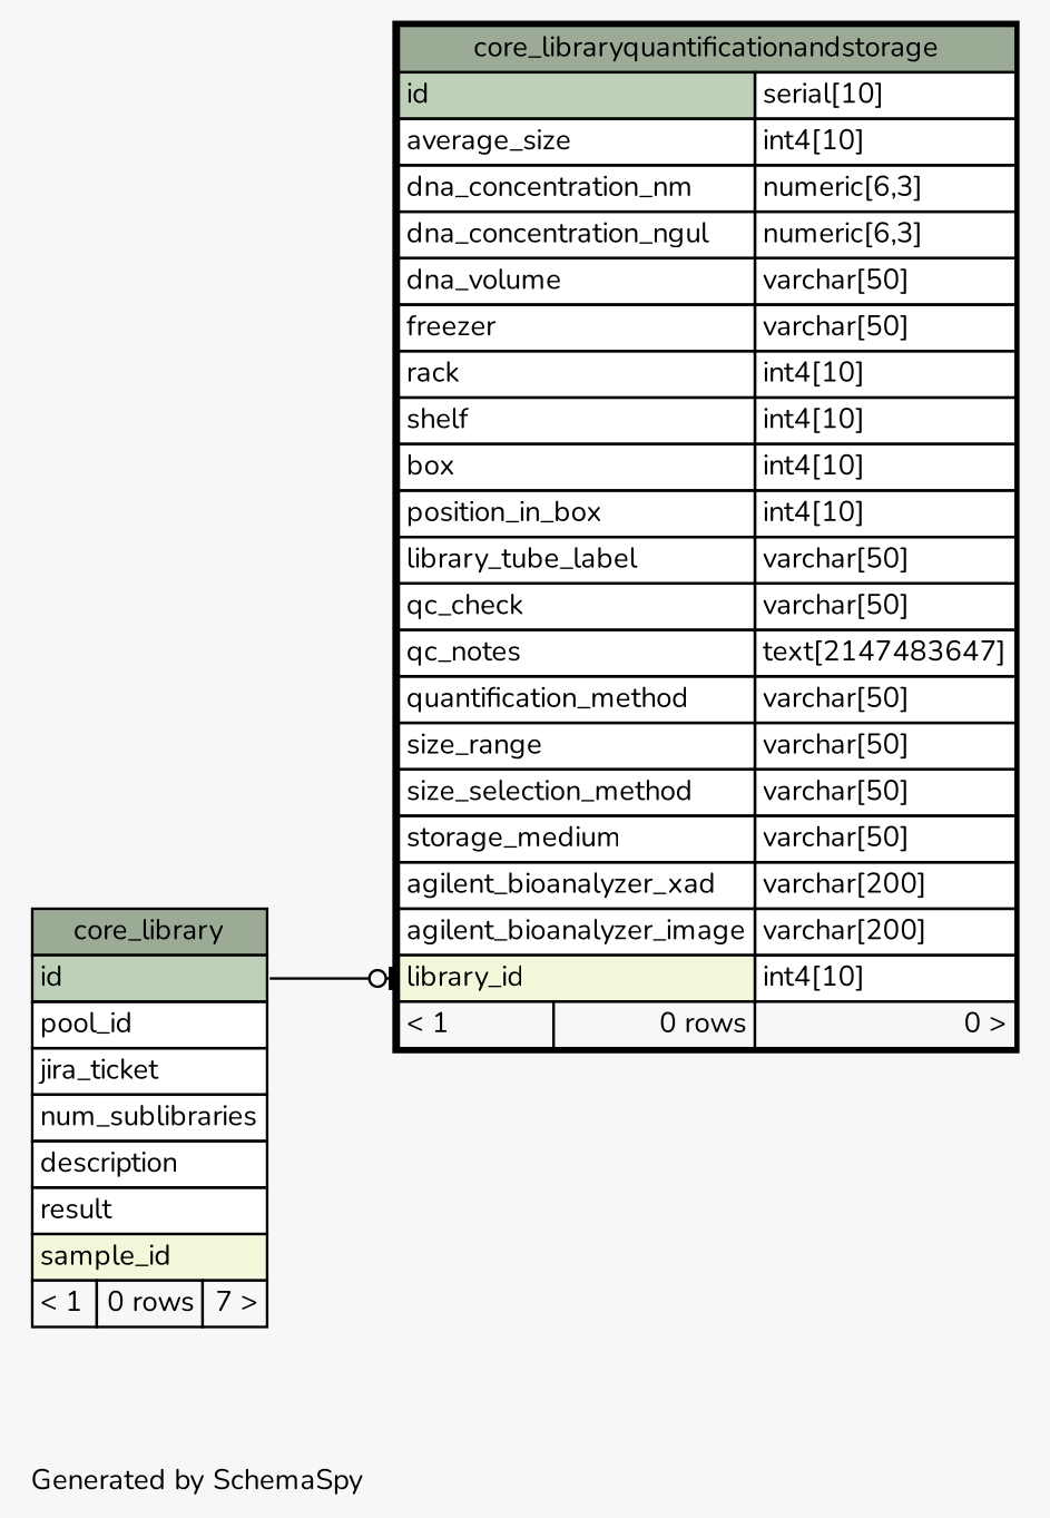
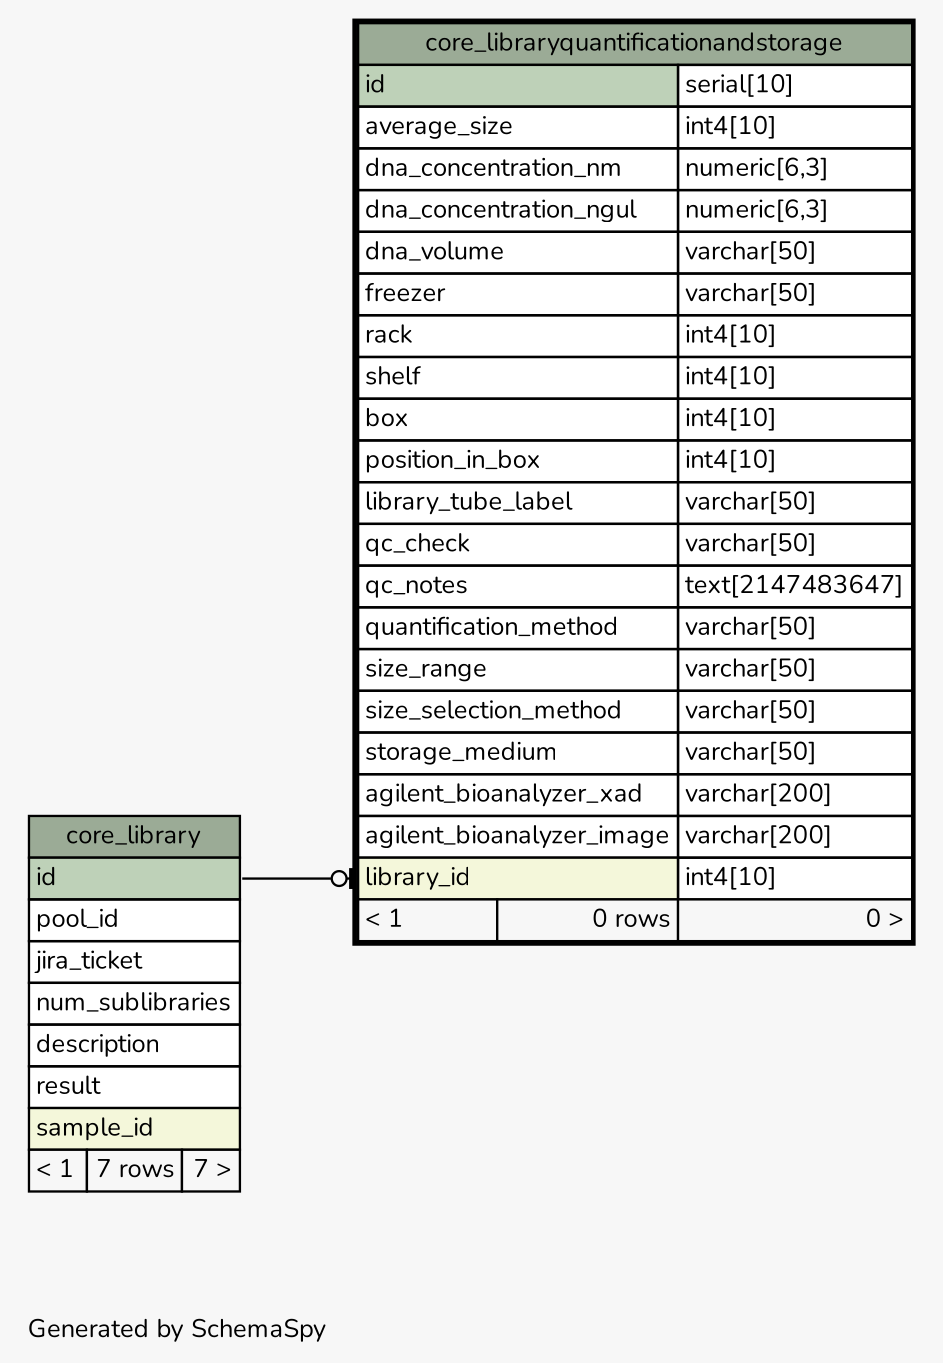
  digraph {
    bgcolor="#f7f7f7"
    fontname=Nunito
    fontsize=11
    label="\nGenerated by SchemaSpy"
    labeljust=l
    nodesep=0.18
    rankdir=RL
    ranksep=0.46
    node [fontname=Nunito fontsize=11 shape=plaintext]
    n1 [label=<     <TABLE BORDER="2" CELLBORDER="1" CELLSPACING="0" BGCOLOR="#ffffff">       <TR><TD COLSPAN="3" BGCOLOR="#9bab96" ALIGN="CENTER">core_libraryquantificationandstorage</TD></TR>       <TR><TD PORT="id" COLSPAN="2" BGCOLOR="#bed1b8" ALIGN="LEFT">id</TD><TD PORT="id.type" ALIGN="LEFT">serial[10]</TD></TR>       <TR><TD PORT="average_size" COLSPAN="2" ALIGN="LEFT">average_size</TD><TD PORT="average_size.type" ALIGN="LEFT">int4[10]</TD></TR>       <TR><TD PORT="dna_concentration_nm" COLSPAN="2" ALIGN="LEFT">dna_concentration_nm</TD><TD PORT="dna_concentration_nm.type" ALIGN="LEFT">numeric[6,3]</TD></TR>       <TR><TD PORT="dna_concentration_ngul" COLSPAN="2" ALIGN="LEFT">dna_concentration_ngul</TD><TD PORT="dna_concentration_ngul.type" ALIGN="LEFT">numeric[6,3]</TD></TR>       <TR><TD PORT="dna_volume" COLSPAN="2" ALIGN="LEFT">dna_volume</TD><TD PORT="dna_volume.type" ALIGN="LEFT">varchar[50]</TD></TR>       <TR><TD PORT="freezer" COLSPAN="2" ALIGN="LEFT">freezer</TD><TD PORT="freezer.type" ALIGN="LEFT">varchar[50]</TD></TR>       <TR><TD PORT="rack" COLSPAN="2" ALIGN="LEFT">rack</TD><TD PORT="rack.type" ALIGN="LEFT">int4[10]</TD></TR>       <TR><TD PORT="shelf" COLSPAN="2" ALIGN="LEFT">shelf</TD><TD PORT="shelf.type" ALIGN="LEFT">int4[10]</TD></TR>       <TR><TD PORT="box" COLSPAN="2" ALIGN="LEFT">box</TD><TD PORT="box.type" ALIGN="LEFT">int4[10]</TD></TR>       <TR><TD PORT="position_in_box" COLSPAN="2" ALIGN="LEFT">position_in_box</TD><TD PORT="position_in_box.type" ALIGN="LEFT">int4[10]</TD></TR>       <TR><TD PORT="library_tube_label" COLSPAN="2" ALIGN="LEFT">library_tube_label</TD><TD PORT="library_tube_label.type" ALIGN="LEFT">varchar[50]</TD></TR>       <TR><TD PORT="qc_check" COLSPAN="2" ALIGN="LEFT">qc_check</TD><TD PORT="qc_check.type" ALIGN="LEFT">varchar[50]</TD></TR>       <TR><TD PORT="qc_notes" COLSPAN="2" ALIGN="LEFT">qc_notes</TD><TD PORT="qc_notes.type" ALIGN="LEFT">text[2147483647]</TD></TR>       <TR><TD PORT="quantification_method" COLSPAN="2" ALIGN="LEFT">quantification_method</TD><TD PORT="quantification_method.type" ALIGN="LEFT">varchar[50]</TD></TR>       <TR><TD PORT="size_range" COLSPAN="2" ALIGN="LEFT">size_range</TD><TD PORT="size_range.type" ALIGN="LEFT">varchar[50]</TD></TR>       <TR><TD PORT="size_selection_method" COLSPAN="2" ALIGN="LEFT">size_selection_method</TD><TD PORT="size_selection_method.type" ALIGN="LEFT">varchar[50]</TD></TR>       <TR><TD PORT="storage_medium" COLSPAN="2" ALIGN="LEFT">storage_medium</TD><TD PORT="storage_medium.type" ALIGN="LEFT">varchar[50]</TD></TR>       <TR><TD PORT="agilent_bioanalyzer_xad" COLSPAN="2" ALIGN="LEFT">agilent_bioanalyzer_xad</TD><TD PORT="agilent_bioanalyzer_xad.type" ALIGN="LEFT">varchar[200]</TD></TR>       <TR><TD PORT="agilent_bioanalyzer_image" COLSPAN="2" ALIGN="LEFT">agilent_bioanalyzer_image</TD><TD PORT="agilent_bioanalyzer_image.type" ALIGN="LEFT">varchar[200]</TD></TR>       <TR><TD PORT="library_id" COLSPAN="2" BGCOLOR="#f4f7da" ALIGN="LEFT">library_id</TD><TD PORT="library_id.type" ALIGN="LEFT">int4[10]</TD></TR>       <TR><TD ALIGN="LEFT" BGCOLOR="#f7f7f7">&lt; 1</TD><TD ALIGN="RIGHT" BGCOLOR="#f7f7f7">0 rows</TD><TD ALIGN="RIGHT" BGCOLOR="#f7f7f7">0 &gt;</TD></TR>     </TABLE>>]
-   n2 [label=<     <TABLE BORDER="0" CELLBORDER="1" CELLSPACING="0" BGCOLOR="#ffffff">       <TR><TD COLSPAN="3" BGCOLOR="#9bab96" ALIGN="CENTER">core_library</TD></TR>       <TR><TD PORT="id" COLSPAN="3" BGCOLOR="#bed1b8" ALIGN="LEFT">id</TD></TR>       <TR><TD PORT="pool_id" COLSPAN="3" ALIGN="LEFT">pool_id</TD></TR>       <TR><TD PORT="jira_ticket" COLSPAN="3" ALIGN="LEFT">jira_ticket</TD></TR>       <TR><TD PORT="num_sublibraries" COLSPAN="3" ALIGN="LEFT">num_sublibraries</TD></TR>       <TR><TD PORT="description" COLSPAN="3" ALIGN="LEFT">description</TD></TR>       <TR><TD PORT="result" COLSPAN="3" ALIGN="LEFT">result</TD></TR>       <TR><TD PORT="sample_id" COLSPAN="3" BGCOLOR="#f4f7da" ALIGN="LEFT">sample_id</TD></TR>       <TR><TD ALIGN="LEFT" BGCOLOR="#f7f7f7">&lt; 1</TD><TD ALIGN="RIGHT" BGCOLOR="#f7f7f7">0 rows</TD><TD ALIGN="RIGHT" BGCOLOR="#f7f7f7">7 &gt;</TD></TR>     </TABLE>>]
+   n2 [label=<     <TABLE BORDER="0" CELLBORDER="1" CELLSPACING="0" BGCOLOR="#ffffff">       <TR><TD COLSPAN="3" BGCOLOR="#9bab96" ALIGN="CENTER">core_library</TD></TR>       <TR><TD PORT="id" COLSPAN="3" BGCOLOR="#bed1b8" ALIGN="LEFT">id</TD></TR>       <TR><TD PORT="pool_id" COLSPAN="3" ALIGN="LEFT">pool_id</TD></TR>       <TR><TD PORT="jira_ticket" COLSPAN="3" ALIGN="LEFT">jira_ticket</TD></TR>       <TR><TD PORT="num_sublibraries" COLSPAN="3" ALIGN="LEFT">num_sublibraries</TD></TR>       <TR><TD PORT="description" COLSPAN="3" ALIGN="LEFT">description</TD></TR>       <TR><TD PORT="result" COLSPAN="3" ALIGN="LEFT">result</TD></TR>       <TR><TD PORT="sample_id" COLSPAN="3" BGCOLOR="#f4f7da" ALIGN="LEFT">sample_id</TD></TR>       <TR><TD ALIGN="LEFT" BGCOLOR="#f7f7f7">&lt; 1</TD><TD ALIGN="RIGHT" BGCOLOR="#f7f7f7">7 rows</TD><TD ALIGN="RIGHT" BGCOLOR="#f7f7f7">7 &gt;</TD></TR>     </TABLE>>]
    n1 -> n2 [arrowhead=none arrowsize=0.8 arrowtail=teeodot dir=back headport="id:e" tailport="library_id:w" fontname=Nunito]
  }
